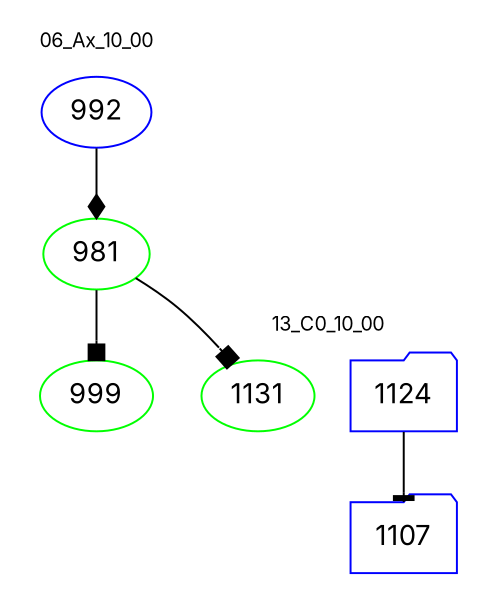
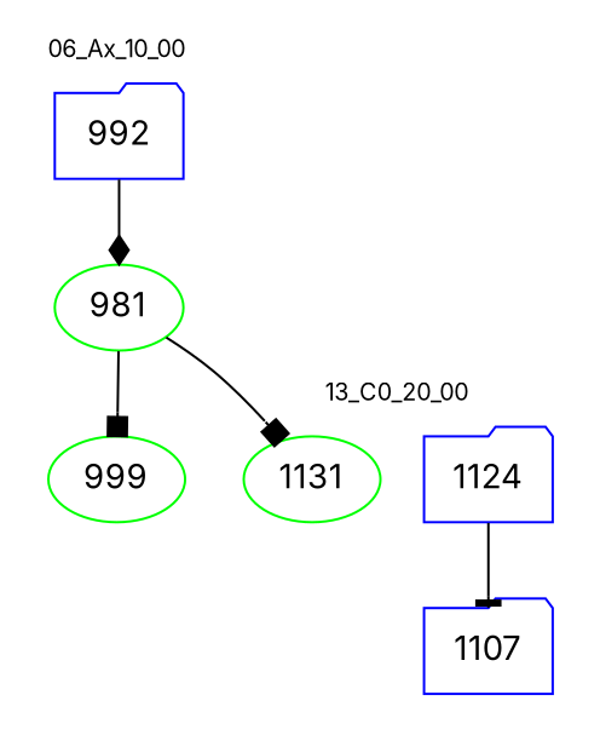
  digraph {
    fontname=Inter
    node [color=blue fontname=Inter shape=ellipse]
    edge [arrowhead=box color=black fontname=Inter]
-   n1 [label=992]
+   n1 [label=992 shape=folder]
    n2 [color=green label=981]
    n3 [color=green label=999]
    n4 [label=1124 shape=folder]
    n5 [label=1107 shape=folder]
    n6 [color=green label=1131]
    subgraph cluster_1 {
      color=white
      fontsize=10
      label="06_Ax_10_00"
      n1
      n2
      n3
    }
    subgraph cluster_2 {
      color=white
      fontsize=10
-     label="13_C0_10_00"
+     label="13_C0_20_00"
      n4
      n5
      n6
    }
    n1 -> n2 [arrowhead=diamond]
    n2 -> n3
    n2 -> n6
    n4 -> n5 [arrowhead=tee]
  }
